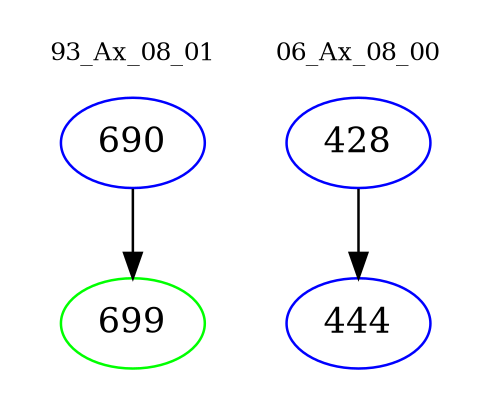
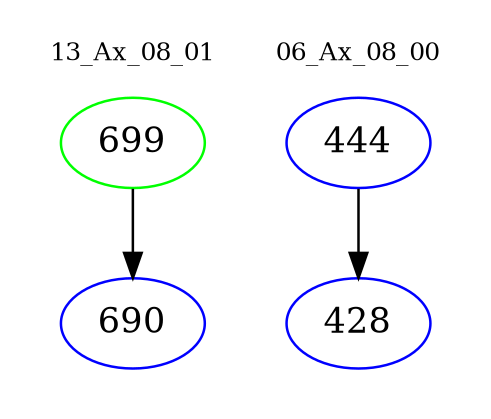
  digraph {
    node [color=blue]
    edge [color=black]
    n1 [color=green label=699]
    n2 [label=690]
    n3 [label=428]
    n4 [label=444]
    subgraph cluster_1 {
      color=white
      fontsize=10
-     label="93_Ax_08_01"
+     label="13_Ax_08_01"
      n1
      n2
    }
    subgraph cluster_2 {
      color=white
      fontsize=10
      label="06_Ax_08_00"
      n3
      n4
    }
-   n2 -> n1
-   n3 -> n4
+   n1 -> n2
+   n4 -> n3
  }
